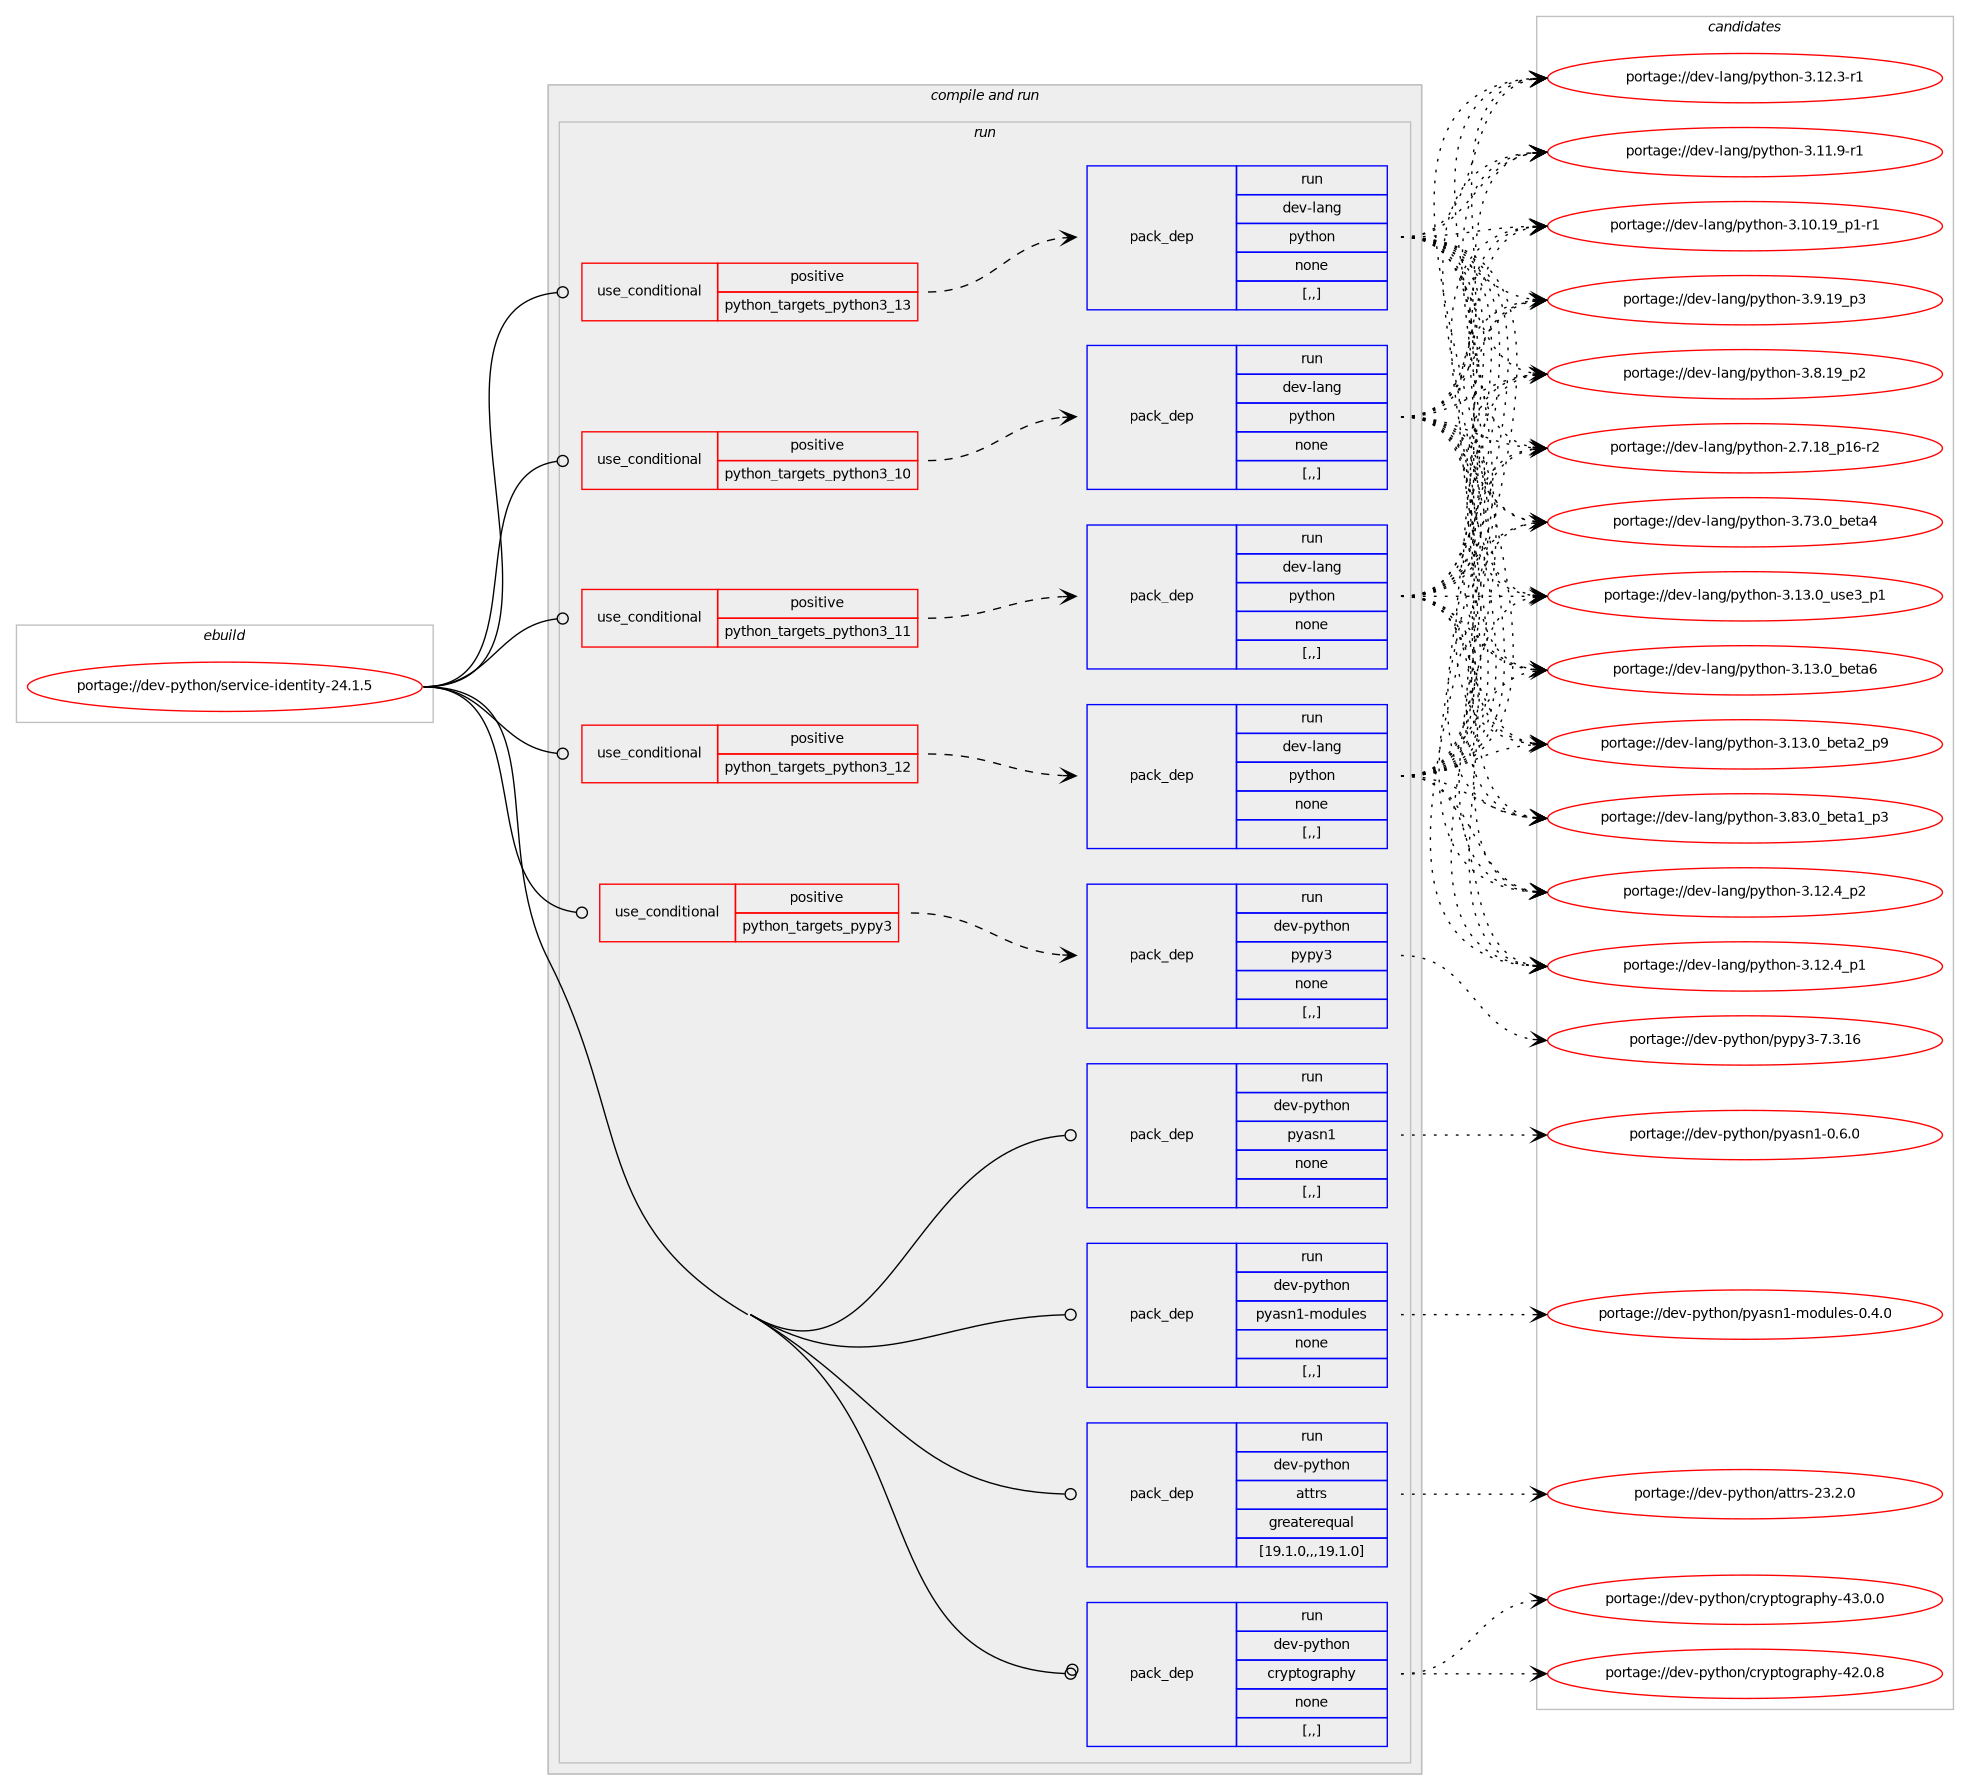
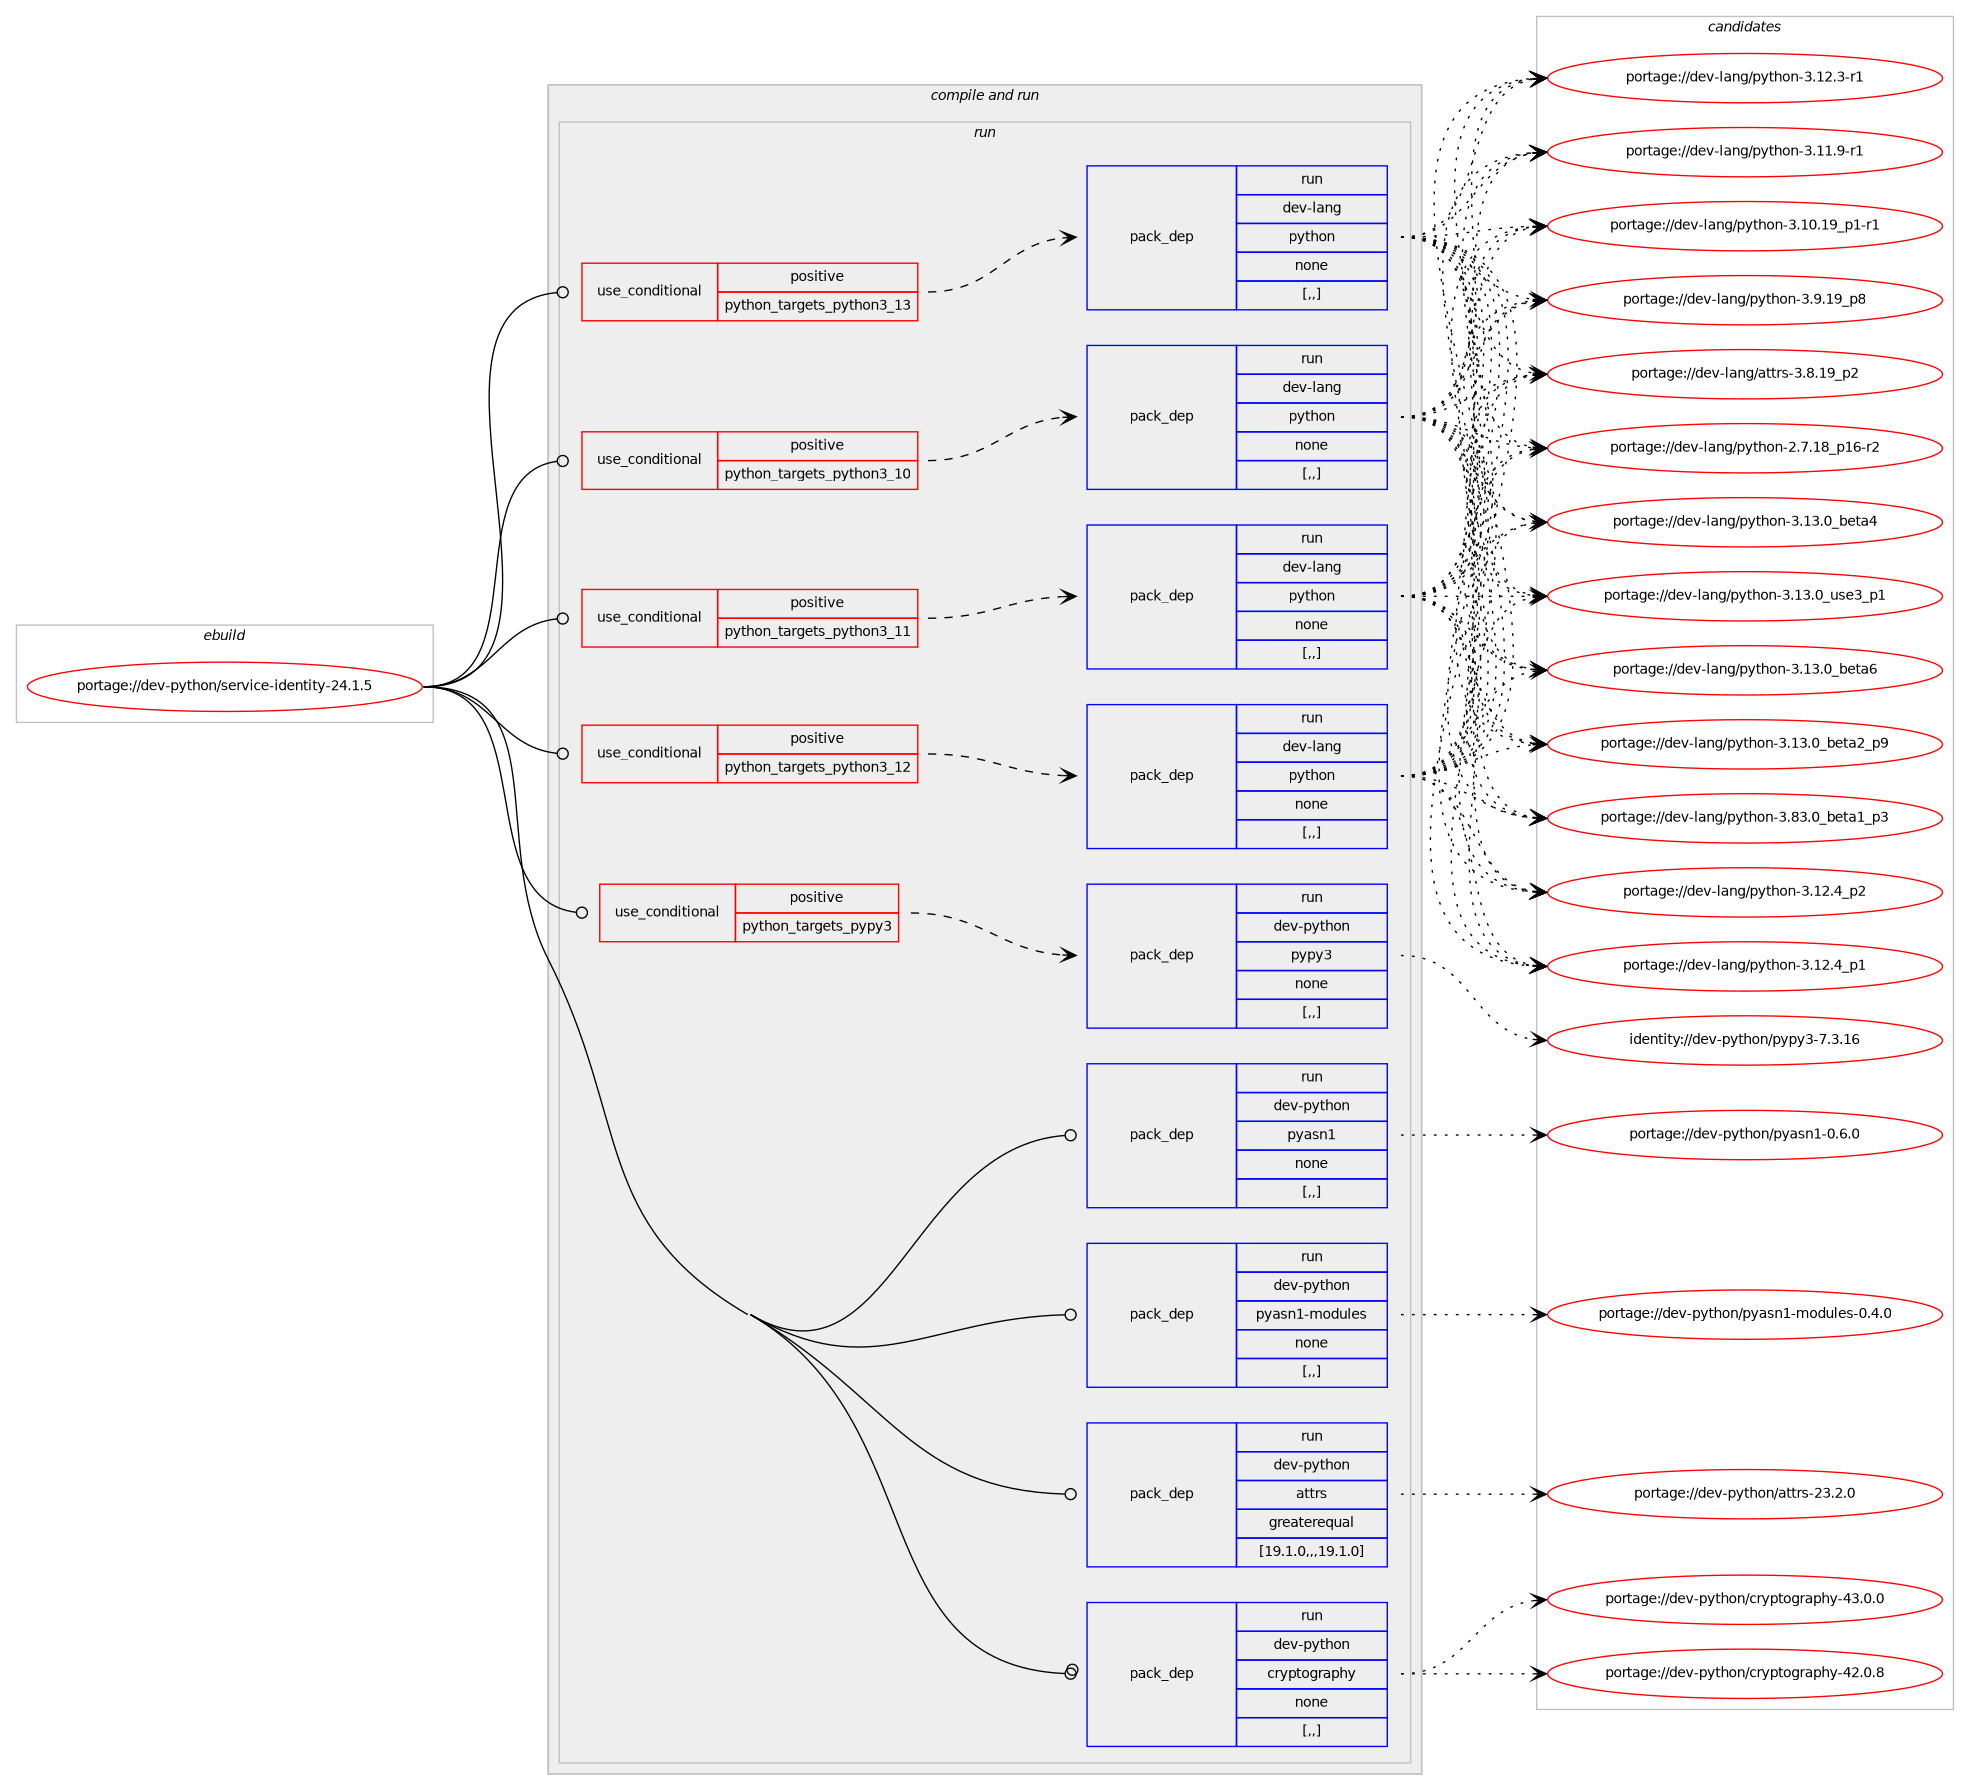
  digraph {
    compound=true
    concentrate=true
    fontname=Helvetica
    fontsize=10
    newrank=true
    rankdir=LR
    ranksep=1.5
    node [color=red fontname=Helvetica fontsize=10]
    edge [arrowhead=vee headport=w style=dotted tailport=e weight=100]
    n1 [label="portage://dev-python/service-identity-24.1.5" width=4]
    n2 [color=blue label=<<TABLE BORDER="0" CELLBORDER="1" CELLSPACING="0" CELLPADDING="4" WIDTH="220"><TR><TD ROWSPAN="6" CELLPADDING="30">pack_dep</TD></TR><TR><TD WIDTH="110">run</TD></TR><TR><TD>dev-python</TD></TR><TR><TD>pypy3</TD></TR><TR><TD>none</TD></TR><TR><TD>[,,]</TD></TR></TABLE>> shape=none]
    n3 [label=<<TABLE BORDER="0" CELLBORDER="1" CELLSPACING="0" CELLPADDING="4"><TR><TD ROWSPAN="3" CELLPADDING="10">use_conditional</TD></TR><TR><TD>positive</TD></TR><TR><TD>python_targets_pypy3</TD></TR></TABLE>> shape=none]
    n4 [color=blue label=<<TABLE BORDER="0" CELLBORDER="1" CELLSPACING="0" CELLPADDING="4" WIDTH="220"><TR><TD ROWSPAN="6" CELLPADDING="30">pack_dep</TD></TR><TR><TD WIDTH="110">run</TD></TR><TR><TD>dev-lang</TD></TR><TR><TD>python</TD></TR><TR><TD>none</TD></TR><TR><TD>[,,]</TD></TR></TABLE>> shape=none]
    n5 [label=<<TABLE BORDER="0" CELLBORDER="1" CELLSPACING="0" CELLPADDING="4"><TR><TD ROWSPAN="3" CELLPADDING="10">use_conditional</TD></TR><TR><TD>positive</TD></TR><TR><TD>python_targets_python3_10</TD></TR></TABLE>> shape=none]
    n6 [color=blue label=<<TABLE BORDER="0" CELLBORDER="1" CELLSPACING="0" CELLPADDING="4" WIDTH="220"><TR><TD ROWSPAN="6" CELLPADDING="30">pack_dep</TD></TR><TR><TD WIDTH="110">run</TD></TR><TR><TD>dev-lang</TD></TR><TR><TD>python</TD></TR><TR><TD>none</TD></TR><TR><TD>[,,]</TD></TR></TABLE>> shape=none]
    n7 [label=<<TABLE BORDER="0" CELLBORDER="1" CELLSPACING="0" CELLPADDING="4"><TR><TD ROWSPAN="3" CELLPADDING="10">use_conditional</TD></TR><TR><TD>positive</TD></TR><TR><TD>python_targets_python3_11</TD></TR></TABLE>> shape=none]
    n8 [color=blue label=<<TABLE BORDER="0" CELLBORDER="1" CELLSPACING="0" CELLPADDING="4" WIDTH="220"><TR><TD ROWSPAN="6" CELLPADDING="30">pack_dep</TD></TR><TR><TD WIDTH="110">run</TD></TR><TR><TD>dev-lang</TD></TR><TR><TD>python</TD></TR><TR><TD>none</TD></TR><TR><TD>[,,]</TD></TR></TABLE>> shape=none]
    n9 [label=<<TABLE BORDER="0" CELLBORDER="1" CELLSPACING="0" CELLPADDING="4"><TR><TD ROWSPAN="3" CELLPADDING="10">use_conditional</TD></TR><TR><TD>positive</TD></TR><TR><TD>python_targets_python3_12</TD></TR></TABLE>> shape=none]
    n10 [color=blue label=<<TABLE BORDER="0" CELLBORDER="1" CELLSPACING="0" CELLPADDING="4" WIDTH="220"><TR><TD ROWSPAN="6" CELLPADDING="30">pack_dep</TD></TR><TR><TD WIDTH="110">run</TD></TR><TR><TD>dev-lang</TD></TR><TR><TD>python</TD></TR><TR><TD>none</TD></TR><TR><TD>[,,]</TD></TR></TABLE>> shape=none]
    n11 [label=<<TABLE BORDER="0" CELLBORDER="1" CELLSPACING="0" CELLPADDING="4"><TR><TD ROWSPAN="3" CELLPADDING="10">use_conditional</TD></TR><TR><TD>positive</TD></TR><TR><TD>python_targets_python3_13</TD></TR></TABLE>> shape=none]
    n12 [color=blue label=<<TABLE BORDER="0" CELLBORDER="1" CELLSPACING="0" CELLPADDING="4" WIDTH="220"><TR><TD ROWSPAN="6" CELLPADDING="30">pack_dep</TD></TR><TR><TD WIDTH="110">run</TD></TR><TR><TD>dev-python</TD></TR><TR><TD>attrs</TD></TR><TR><TD>greaterequal</TD></TR><TR><TD>[19.1.0,,,19.1.0]</TD></TR></TABLE>> shape=none]
    n13 [color=blue label=<<TABLE BORDER="0" CELLBORDER="1" CELLSPACING="0" CELLPADDING="4" WIDTH="220"><TR><TD ROWSPAN="6" CELLPADDING="30">pack_dep</TD></TR><TR><TD WIDTH="110">run</TD></TR><TR><TD>dev-python</TD></TR><TR><TD>cryptography</TD></TR><TR><TD>none</TD></TR><TR><TD>[,,]</TD></TR></TABLE>> shape=none]
    n14 [color=blue label=<<TABLE BORDER="0" CELLBORDER="1" CELLSPACING="0" CELLPADDING="4" WIDTH="220"><TR><TD ROWSPAN="6" CELLPADDING="30">pack_dep</TD></TR><TR><TD WIDTH="110">run</TD></TR><TR><TD>dev-python</TD></TR><TR><TD>pyasn1</TD></TR><TR><TD>none</TD></TR><TR><TD>[,,]</TD></TR></TABLE>> shape=none]
    n15 [color=blue label=<<TABLE BORDER="0" CELLBORDER="1" CELLSPACING="0" CELLPADDING="4" WIDTH="220"><TR><TD ROWSPAN="6" CELLPADDING="30">pack_dep</TD></TR><TR><TD WIDTH="110">run</TD></TR><TR><TD>dev-python</TD></TR><TR><TD>pyasn1-modules</TD></TR><TR><TD>none</TD></TR><TR><TD>[,,]</TD></TR></TABLE>> shape=none]
-   n16 [label="portage://dev-python/pypy3-7.3.16" width=4]
-   n17 [label="portage://dev-lang/python-3.73.0_beta4" width=4]
+   n16 [label="identity://dev-python/pypy3-7.3.16" width=4]
+   n17 [label="portage://dev-lang/python-3.13.0_beta4" width=4]
    n18 [label="portage://dev-lang/python-3.13.0_use3_p1" width=4]
    n19 [label="portage://dev-lang/python-3.13.0_beta6" width=4]
    n20 [label="portage://dev-lang/python-3.13.0_beta2_p9" width=4]
    n21 [label="portage://dev-lang/python-3.83.0_beta1_p3" width=4]
    n22 [label="portage://dev-lang/python-3.12.4_p2" width=4]
    n23 [label="portage://dev-lang/python-3.12.4_p1" width=4]
    n24 [label="portage://dev-lang/python-3.12.3-r1" width=4]
    n25 [label="portage://dev-lang/python-3.11.9-r1" width=4]
    n26 [label="portage://dev-lang/python-3.10.19_p1-r1" width=4]
-   n27 [label="portage://dev-lang/python-3.9.19_p3" width=4]
-   n28 [label="portage://dev-lang/python-3.8.19_p2" width=4]
+   n27 [label="portage://dev-lang/python-3.9.19_p8" width=4]
+   n28 [label="portage://dev-lang/attrs-3.8.19_p2" width=4]
    n29 [label="portage://dev-lang/python-2.7.18_p16-r2" width=4]
    n30 [label="portage://dev-python/attrs-23.2.0" width=4]
    n31 [label="portage://dev-python/cryptography-43.0.0" width=4]
    n32 [label="portage://dev-python/cryptography-42.0.8" width=4]
    n33 [label="portage://dev-python/pyasn1-0.6.0" width=4]
    n34 [label="portage://dev-python/pyasn1-modules-0.4.0" width=4]
    subgraph cluster_1 {
      color=gray
      label=<<i>ebuild</i>>
      n1
    }
    subgraph cluster_2 {
      color=gray
      label=<<i>dependencies</i>>
      subgraph cluster_3 {
        color=gray
        fillcolor="#eeeeee"
        label=<<i>compile</i>>
        style=filled
      }
      subgraph cluster_4 {
        color=gray
        fillcolor="#eeeeee"
        label=<<i>compile and run</i>>
        style=filled
      }
      subgraph cluster_5 {
        color=gray
        fillcolor="#eeeeee"
        label=<<i>run</i>>
        style=filled
        subgraph sub_6 {
          color=gray
          fillcolor="#eeeeee"
          label=<<i>run</i>>
          style=filled
          n3
          subgraph sub_7 {
            color=gray
            fillcolor="#eeeeee"
            label=<<i>run</i>>
            style=filled
            n2
          }
        }
        subgraph sub_8 {
          color=gray
          fillcolor="#eeeeee"
          label=<<i>run</i>>
          style=filled
          n5
          subgraph sub_9 {
            color=gray
            fillcolor="#eeeeee"
            label=<<i>run</i>>
            style=filled
            n4
          }
        }
        subgraph sub_10 {
          color=gray
          fillcolor="#eeeeee"
          label=<<i>run</i>>
          style=filled
          n7
          subgraph sub_11 {
            color=gray
            fillcolor="#eeeeee"
            label=<<i>run</i>>
            style=filled
            n6
          }
        }
        subgraph sub_12 {
          color=gray
          fillcolor="#eeeeee"
          label=<<i>run</i>>
          style=filled
          n9
          subgraph sub_13 {
            color=gray
            fillcolor="#eeeeee"
            label=<<i>run</i>>
            style=filled
            n8
          }
        }
        subgraph sub_14 {
          color=gray
          fillcolor="#eeeeee"
          label=<<i>run</i>>
          style=filled
          n11
          subgraph sub_15 {
            color=gray
            fillcolor="#eeeeee"
            label=<<i>run</i>>
            style=filled
            n10
          }
        }
        subgraph sub_16 {
          color=gray
          fillcolor="#eeeeee"
          label=<<i>run</i>>
          style=filled
          n12
        }
        subgraph sub_17 {
          color=gray
          fillcolor="#eeeeee"
          label=<<i>run</i>>
          style=filled
          n13
        }
        subgraph sub_18 {
          color=gray
          fillcolor="#eeeeee"
          label=<<i>run</i>>
          style=filled
          n14
        }
        subgraph sub_19 {
          color=gray
          fillcolor="#eeeeee"
          label=<<i>run</i>>
          style=filled
          n15
        }
      }
    }
    subgraph cluster_20 {
      color=gray
      label=<<i>candidates</i>>
      rank=same
      subgraph sub_21 {
        color=black
        label=<<i>candidates</i>>
        nodesep=1
        rank=same
        n16
      }
      subgraph sub_22 {
        color=black
        label=<<i>candidates</i>>
        nodesep=1
        rank=same
        n17
        n18
        n19
        n20
        n21
        n22
        n23
        n24
        n25
        n26
        n27
        n28
        n29
      }
      subgraph sub_23 {
        color=black
        label=<<i>candidates</i>>
        nodesep=1
        rank=same
        n17
        n18
        n19
        n20
        n21
        n22
        n23
        n24
        n25
        n26
        n27
        n28
        n29
      }
      subgraph sub_24 {
        color=black
        label=<<i>candidates</i>>
        nodesep=1
        rank=same
        n17
        n18
        n19
        n20
        n21
        n22
        n23
        n24
        n25
        n26
        n27
        n28
        n29
      }
      subgraph sub_25 {
        color=black
        label=<<i>candidates</i>>
        nodesep=1
        rank=same
        n17
        n18
        n19
        n20
        n21
        n22
        n23
        n24
        n25
        n26
        n27
        n28
        n29
      }
      subgraph sub_26 {
        color=black
        label=<<i>candidates</i>>
        nodesep=1
        rank=same
        n30
      }
      subgraph sub_27 {
        color=black
        label=<<i>candidates</i>>
        nodesep=1
        rank=same
        n31
        n32
      }
      subgraph sub_28 {
        color=black
        label=<<i>candidates</i>>
        nodesep=1
        rank=same
        n33
      }
      subgraph sub_29 {
        color=black
        label=<<i>candidates</i>>
        nodesep=1
        rank=same
        n34
      }
    }
    n1 -> n3 [arrowhead=odot style=solid weight=20]
    n1 -> n5 [arrowhead=odot style=solid weight=20]
    n1 -> n7 [arrowhead=odot style=solid weight=20]
    n1 -> n9 [arrowhead=odot style=solid weight=20]
    n1 -> n11 [arrowhead=odot style=solid weight=20]
    n1 -> n12 [arrowhead=odot style=solid weight=20]
    n1 -> n13 [arrowhead=odot style=solid weight=20]
    n1 -> n14 [arrowhead=odot style=solid weight=20]
    n1 -> n15 [arrowhead=odot style=solid weight=20]
    n2 -> n16
    n3 -> n2 [style=dashed weight=20]
    n4 -> n17
    n4 -> n18
    n4 -> n19
    n4 -> n20
    n4 -> n21
    n4 -> n22
    n4 -> n23
    n4 -> n24
    n4 -> n25
    n4 -> n26
    n4 -> n27
    n4 -> n28
    n4 -> n29
    n5 -> n4 [style=dashed weight=20]
    n6 -> n17
    n6 -> n18
    n6 -> n19
    n6 -> n20
    n6 -> n21
    n6 -> n22
    n6 -> n23
    n6 -> n24
    n6 -> n25
    n6 -> n26
    n6 -> n27
    n6 -> n28
    n6 -> n29
    n7 -> n6 [style=dashed weight=20]
    n8 -> n17
    n8 -> n18
    n8 -> n19
    n8 -> n20
    n8 -> n21
    n8 -> n22
    n8 -> n23
    n8 -> n24
    n8 -> n25
    n8 -> n26
    n8 -> n27
    n8 -> n28
    n8 -> n29
    n9 -> n8 [style=dashed weight=20]
    n10 -> n17
    n10 -> n18
    n10 -> n19
    n10 -> n20
    n10 -> n21
    n10 -> n22
    n10 -> n23
    n10 -> n24
    n10 -> n25
    n10 -> n26
    n10 -> n27
    n10 -> n28
    n10 -> n29
    n11 -> n10 [style=dashed weight=20]
    n12 -> n30
    n13 -> n31
    n13 -> n32
    n14 -> n33
    n15 -> n34
  }
